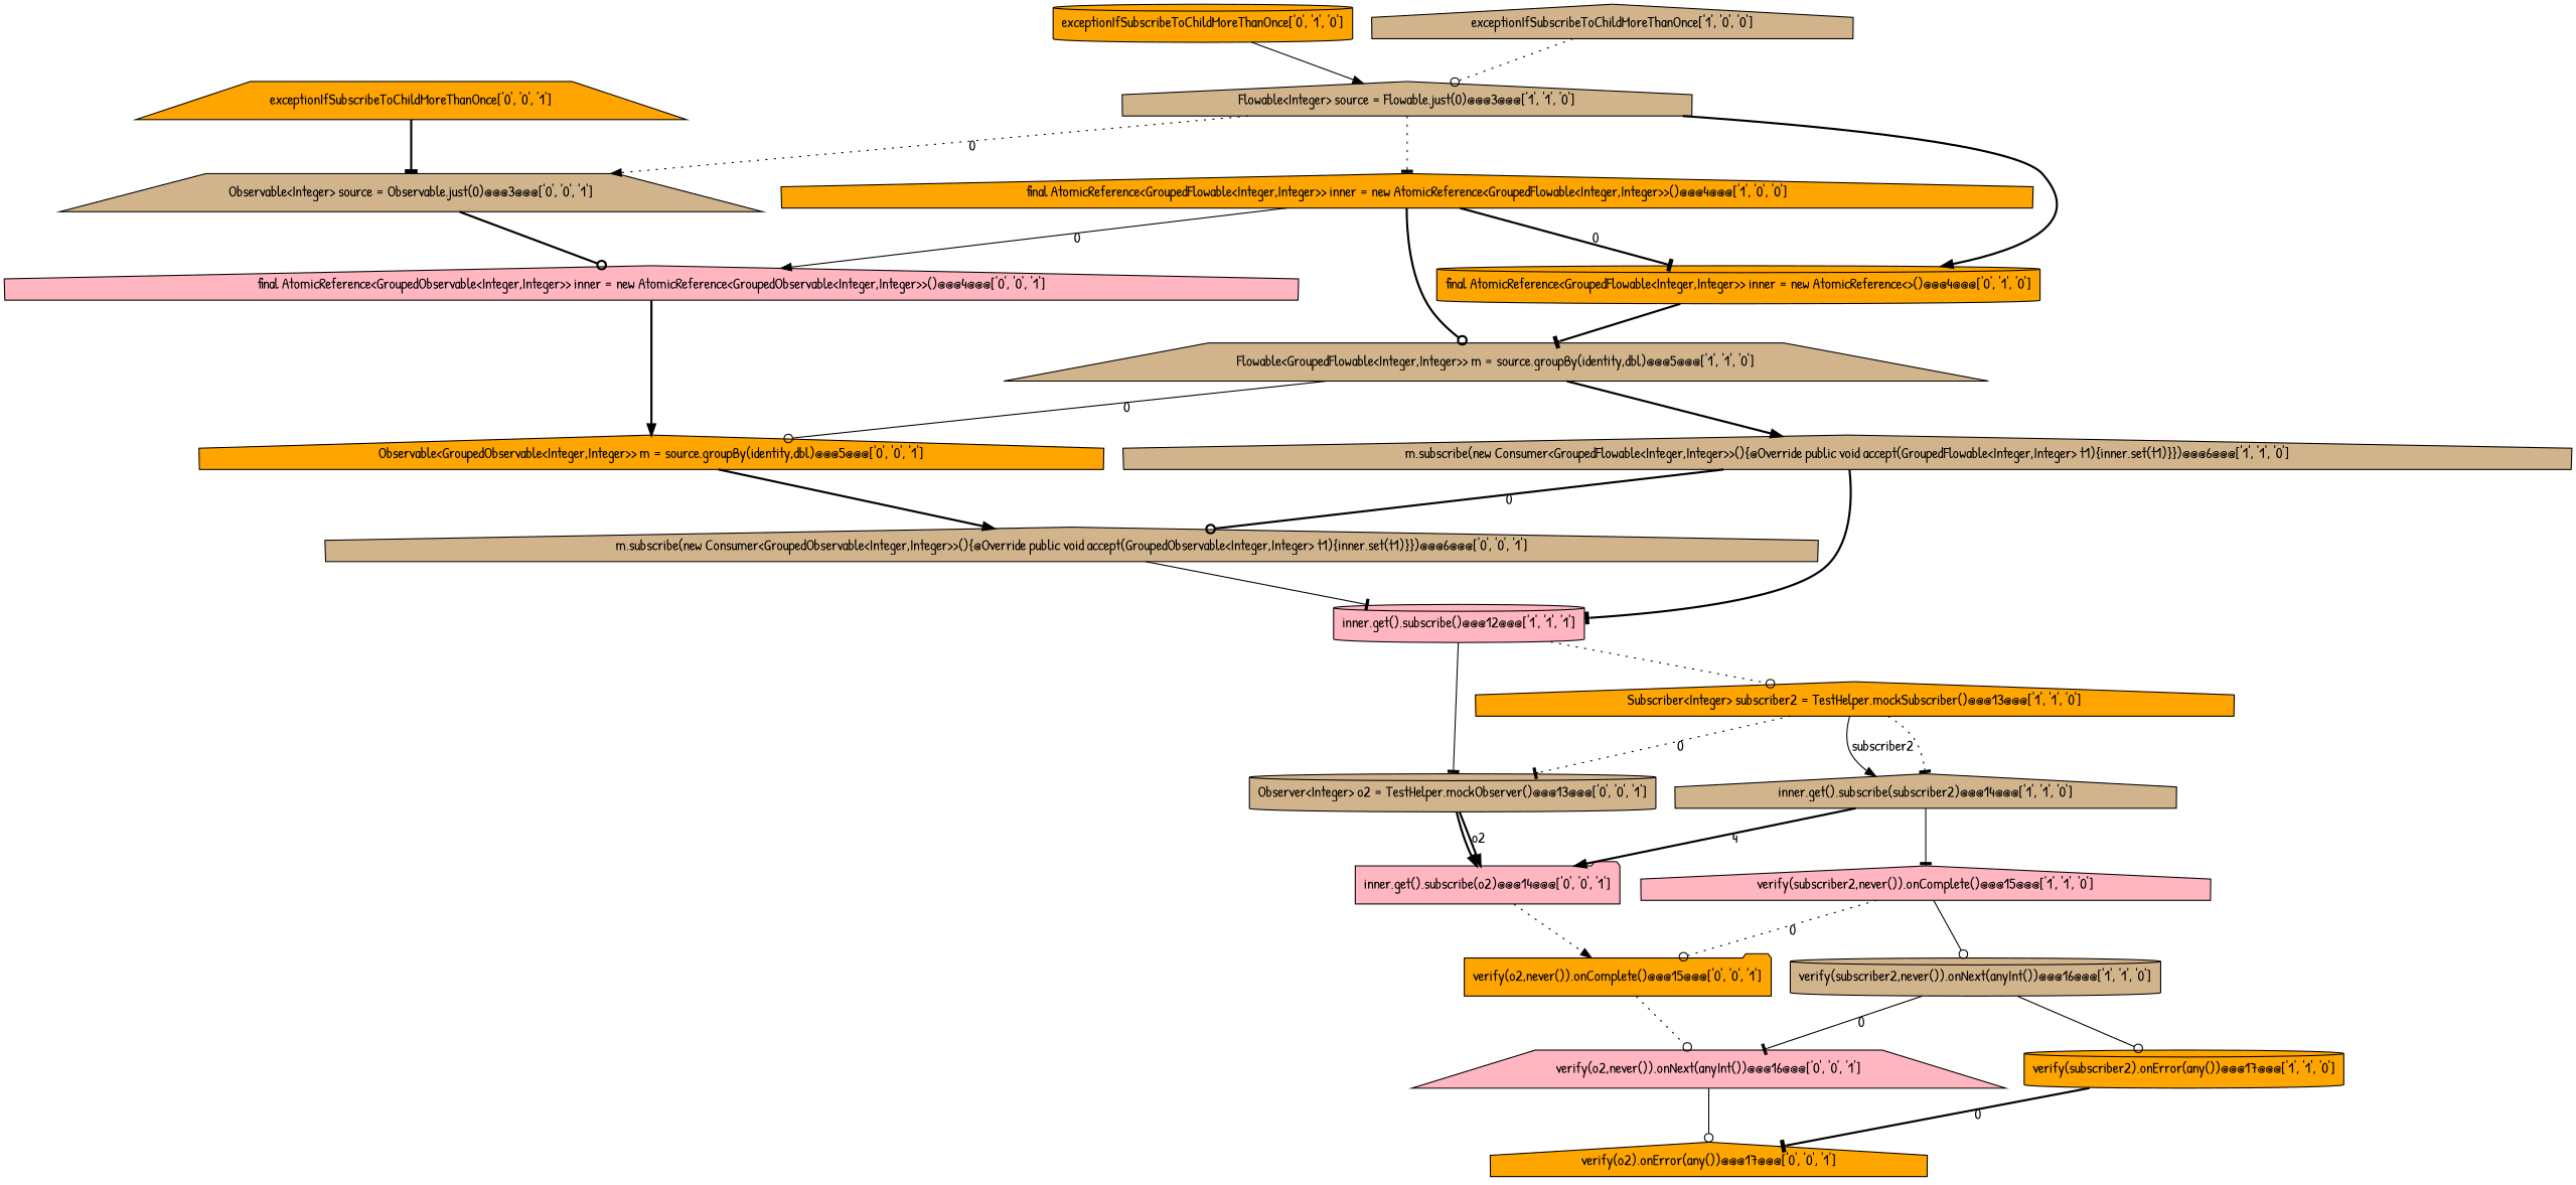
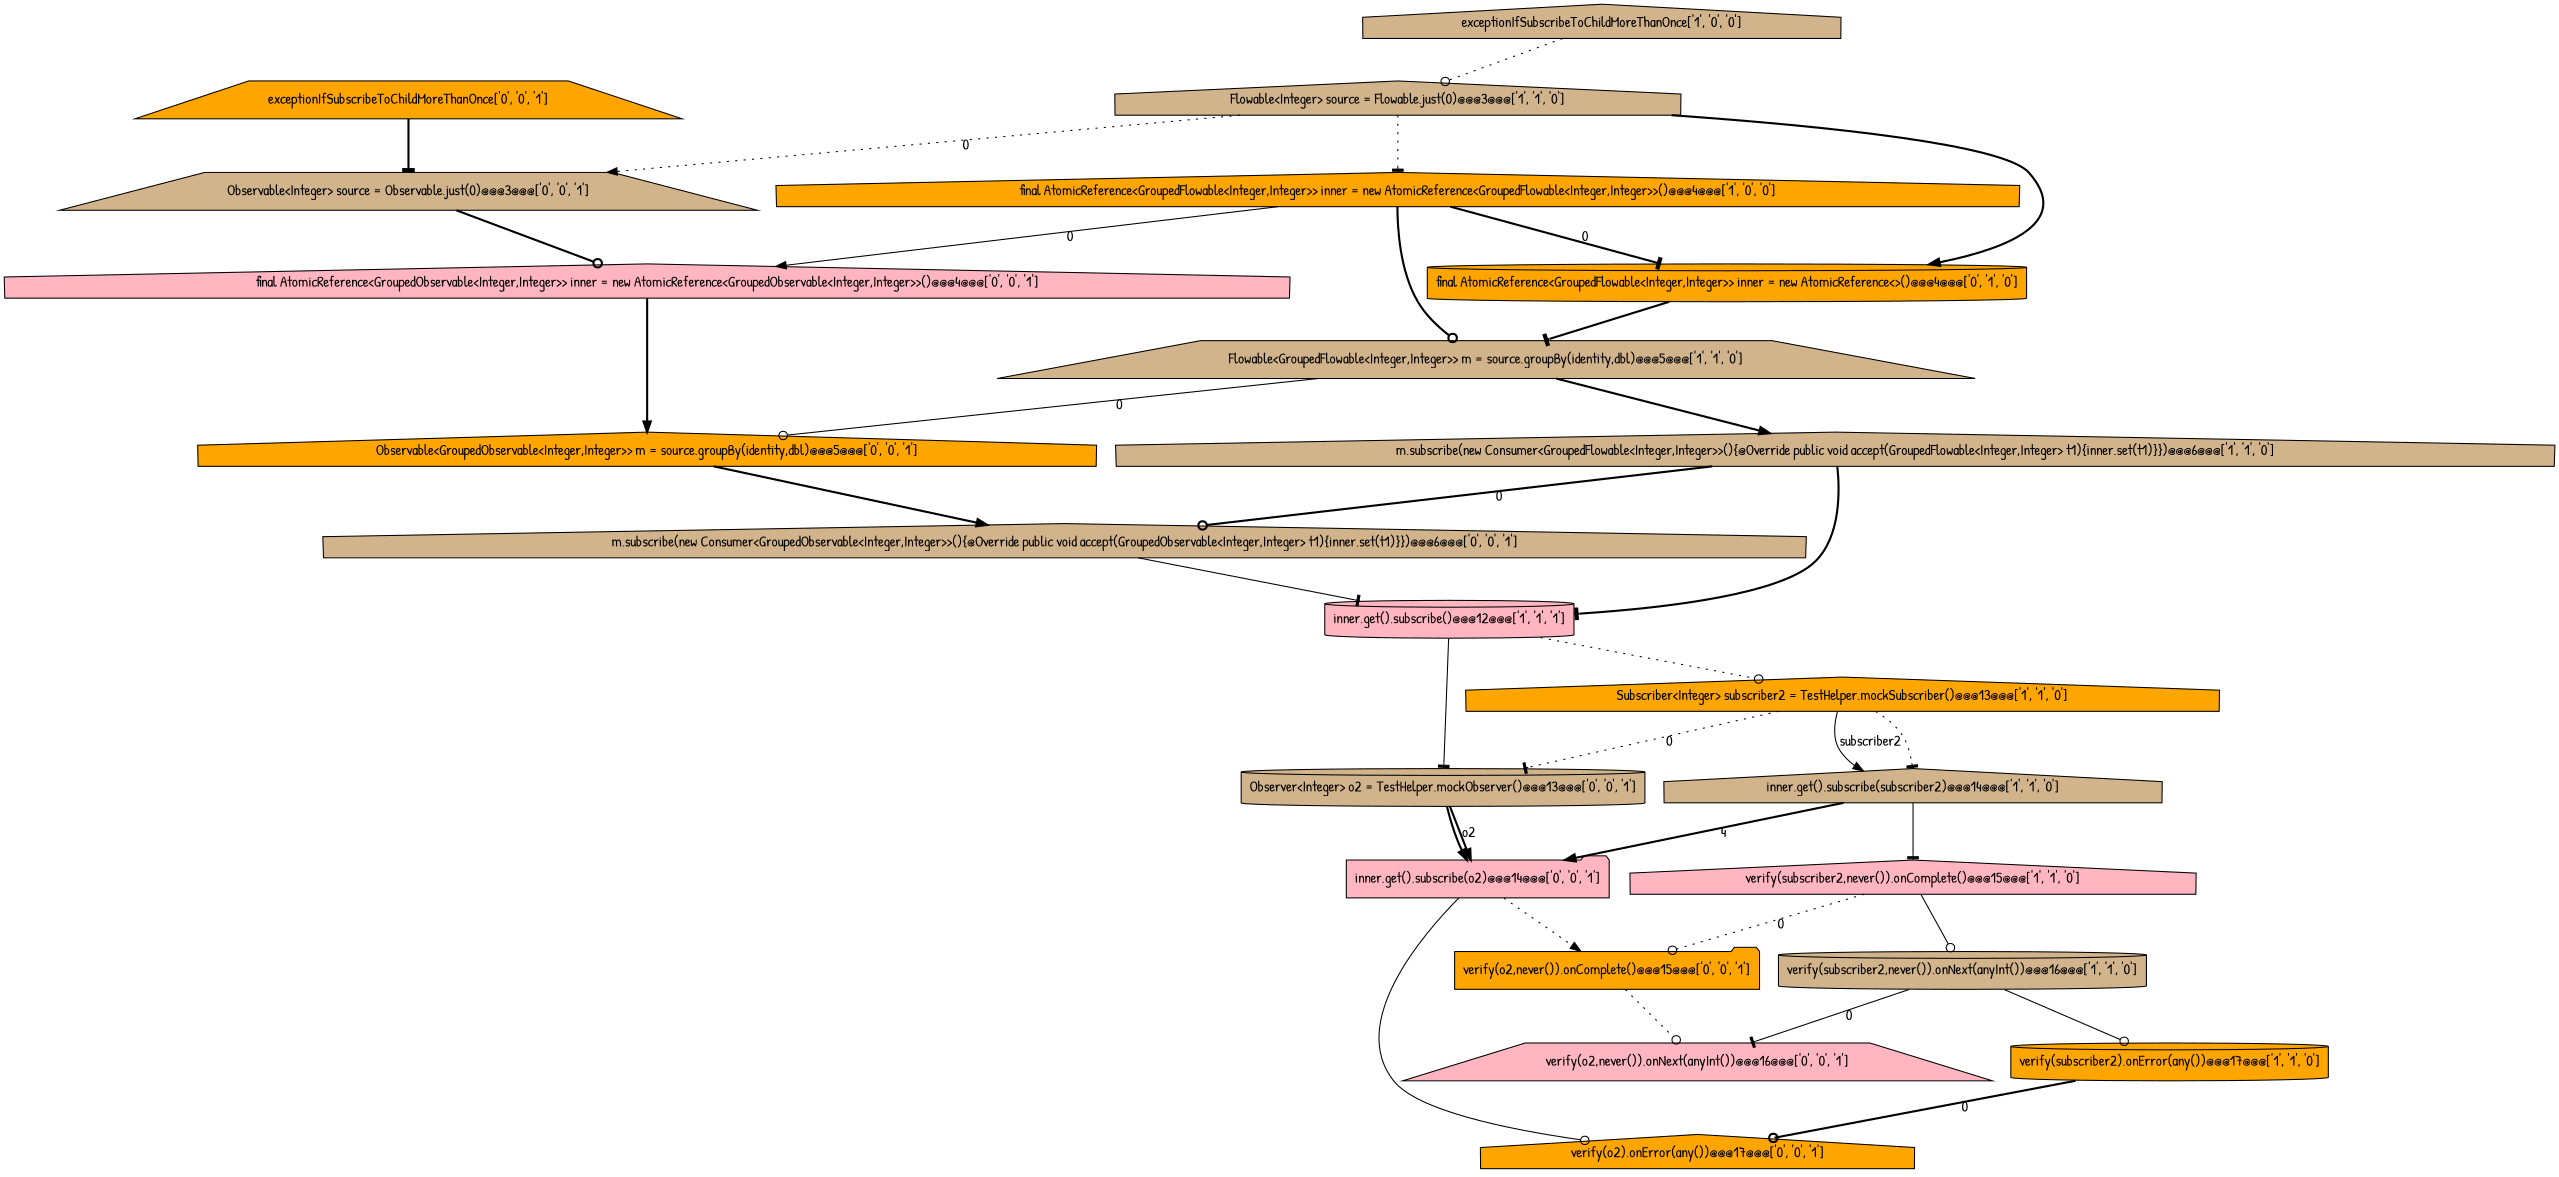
  digraph {
    fontname="Patrick Hand"
    node [fillcolor=orange fontname="Patrick Hand" shape=house style=filled]
    edge [arrowhead=tee fontname="Patrick Hand" style=bold]
    n1 [label="Subscriber<Integer> subscriber2 = TestHelper.mockSubscriber()@@@13@@@['1', '1', '0']"]
    n2 [fillcolor=tan label="Observer<Integer> o2 = TestHelper.mockObserver()@@@13@@@['0', '0', '1']" shape=cylinder]
    n3 [fillcolor=tan label="inner.get().subscribe(subscriber2)@@@14@@@['1', '1', '0']"]
    n4 [fillcolor=lightpink label="inner.get().subscribe(o2)@@@14@@@['0', '0', '1']" shape=folder]
    n5 [fillcolor=lightpink label="verify(subscriber2,never()).onComplete()@@@15@@@['1', '1', '0']"]
    n6 [fillcolor=tan label="m.subscribe(new Consumer<GroupedFlowable<Integer,Integer>>(){@Override public void accept(GroupedFlowable<Integer,Integer> t1){inner.set(t1)}})@@@6@@@['1', '1', '0']"]
    n7 [fillcolor=tan label="m.subscribe(new Consumer<GroupedObservable<Integer,Integer>>(){@Override public void accept(GroupedObservable<Integer,Integer> t1){inner.set(t1)}})@@@6@@@['0', '0', '1']"]
    n8 [fillcolor=lightpink label="inner.get().subscribe()@@@12@@@['1', '1', '1']" shape=cylinder]
    n9 [fillcolor=tan label="Flowable<Integer> source = Flowable.just(0)@@@3@@@['1', '1', '0']"]
    n10 [fillcolor=tan label="Observable<Integer> source = Observable.just(0)@@@3@@@['0', '0', '1']" shape=trapezium]
    n11 [label="final AtomicReference<GroupedFlowable<Integer,Integer>> inner = new AtomicReference<GroupedFlowable<Integer,Integer>>()@@@4@@@['1', '0', '0']"]
    n12 [label="final AtomicReference<GroupedFlowable<Integer,Integer>> inner = new AtomicReference<>()@@@4@@@['0', '1', '0']" shape=cylinder]
    n13 [fillcolor=lightpink label="final AtomicReference<GroupedObservable<Integer,Integer>> inner = new AtomicReference<GroupedObservable<Integer,Integer>>()@@@4@@@['0', '0', '1']"]
    n14 [fillcolor=tan label="Flowable<GroupedFlowable<Integer,Integer>> m = source.groupBy(identity,dbl)@@@5@@@['1', '1', '0']" shape=trapezium]
    n15 [label="verify(subscriber2).onError(any())@@@17@@@['1', '1', '0']" shape=cylinder]
    n16 [label="verify(o2).onError(any())@@@17@@@['0', '0', '1']"]
    n17 [label="verify(o2,never()).onComplete()@@@15@@@['0', '0', '1']" shape=folder]
    n18 [label="Observable<GroupedObservable<Integer,Integer>> m = source.groupBy(identity,dbl)@@@5@@@['0', '0', '1']"]
    n19 [fillcolor=tan label="verify(subscriber2,never()).onNext(anyInt())@@@16@@@['1', '1', '0']" shape=cylinder]
    n20 [fillcolor=lightpink label="verify(o2,never()).onNext(anyInt())@@@16@@@['0', '0', '1']" shape=trapezium]
    n21 [label="exceptionIfSubscribeToChildMoreThanOnce['0', '0', '1']" shape=trapezium]
-   n22 [label="exceptionIfSubscribeToChildMoreThanOnce['0', '1', '0']" shape=cylinder]
    n23 [fillcolor=tan label="exceptionIfSubscribeToChildMoreThanOnce['1', '0', '0']"]
    n1 -> n2 [label=0 style=dotted]
    n1 -> n3 [arrowhead=normal label=subscriber2 style=solid]
    n1 -> n3 [style=dotted]
    n2 -> n4 [arrowhead=normal label=o2]
    n2 -> n4 [arrowhead=normal]
    n3 -> n4 [arrowhead=normal label=4]
    n3 -> n5 [style=solid]
    n4 -> n17 [arrowhead=normal style=dotted]
    n5 -> n17 [arrowhead=odot label=0 style=dotted]
    n5 -> n19 [arrowhead=odot style=solid]
    n6 -> n7 [arrowhead=odot label=0]
    n6 -> n8
    n7 -> n8 [style=solid]
    n8 -> n1 [arrowhead=odot style=dotted]
    n8 -> n2 [style=solid]
    n9 -> n10 [arrowhead=normal label=0 style=dotted]
    n9 -> n11 [style=dotted]
    n9 -> n12 [arrowhead=normal]
    n10 -> n13 [arrowhead=odot]
    n11 -> n12 [label=0]
    n11 -> n13 [arrowhead=normal label=0 style=solid]
    n11 -> n14 [arrowhead=odot]
    n12 -> n14
    n13 -> n18 [arrowhead=normal]
    n14 -> n6 [arrowhead=normal]
    n14 -> n18 [arrowhead=odot label=0 style=solid]
-   n15 -> n16 [label=0]
+   n15 -> n16 [arrowhead=odot label=0]
    n17 -> n20 [arrowhead=odot style=dotted]
    n18 -> n7 [arrowhead=normal]
    n19 -> n15 [arrowhead=odot style=solid]
    n19 -> n20 [label=0 style=solid]
-   n20 -> n16 [arrowhead=odot style=solid]
+   n4 -> n16 [arrowhead=odot style=solid]
    n21 -> n10
-   n22 -> n9 [arrowhead=normal style=solid]
    n23 -> n9 [arrowhead=odot style=dotted]
  }
